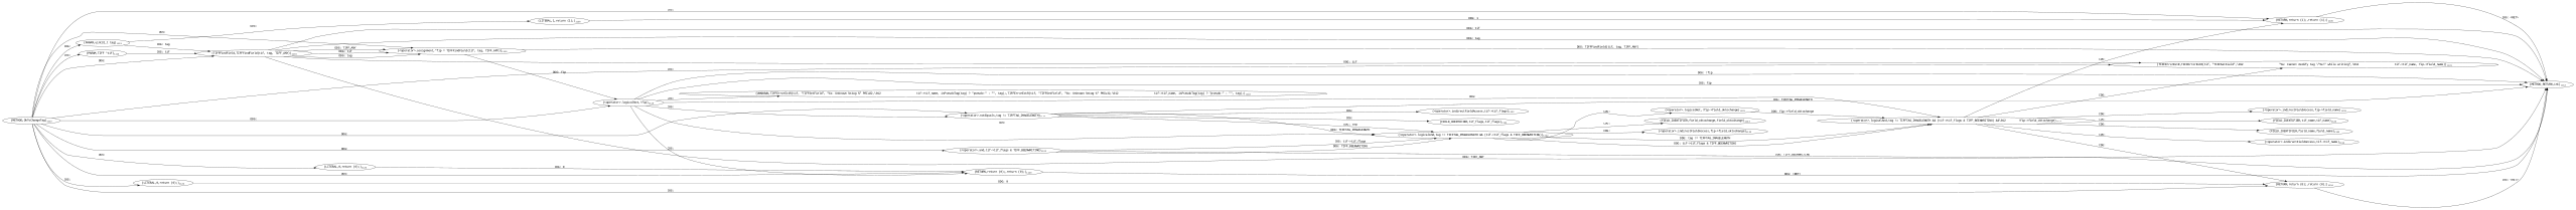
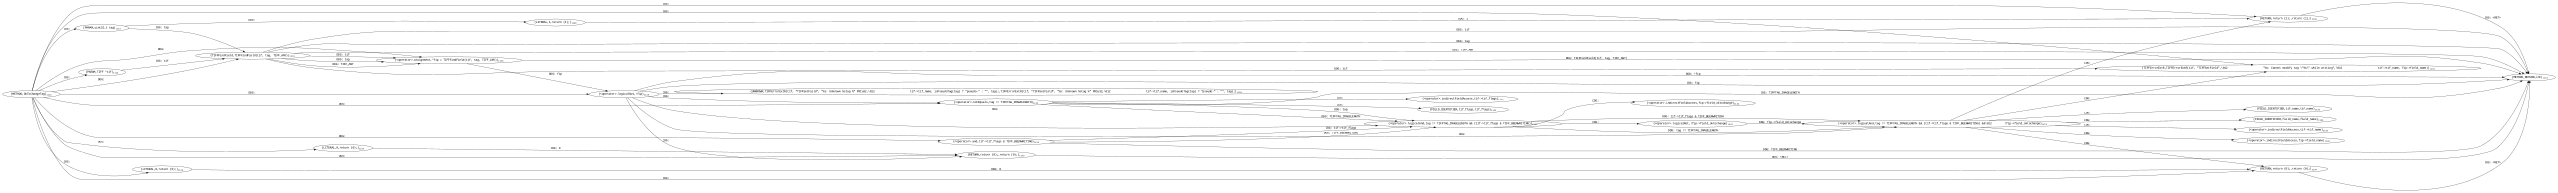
  digraph {
    fontname="Liberation Mono"
    rankdir=LR
    node [fontname="Liberation Mono"]
    edge [fontname="Liberation Mono"]
    n1 [label=<(METHOD,OkToChangeTag)<SUB>1113</SUB>>]
    n2 [label=<(PARAM,TIFF *tif)<SUB>1113</SUB>>]
    n3 [label=<(PARAM,uint32_t tag)<SUB>1113</SUB>>]
    n4 [label=<(&lt;operator&gt;.assignment,*fip = TIFFFindField(tif, tag, TIFF_ANY))<SUB>1115</SUB>>]
    n5 [label=<(RETURN,return (1);,return (1);)<SUB>1136</SUB>>]
    n6 [label=<(&lt;operator&gt;.logicalNot,!fip)<SUB>1116</SUB>>]
    n7 [label=<(TIFFFindField,TIFFFindField(tif, tag, TIFF_ANY))<SUB>1115</SUB>>]
    n8 [label=<(RETURN,return (0);,return (0);)<SUB>1120</SUB>>]
    n9 [label=<(TIFFErrorExtR,TIFFErrorExtR(tif, &quot;TIFFSetField&quot;,\012                      &quot;%s: Cannot modify tag \&quot;%s\&quot; while writing&quot;,\012                      tif-&gt;tif_name, fip-&gt;field_name))<SUB>1131</SUB>>]
    n10 [label=<(RETURN,return (0);,return (0);)<SUB>1134</SUB>>]
    n11 [label=<(LITERAL,0,return (0);)<SUB>1120</SUB>>]
    n12 [label=<(LITERAL,0,return (0);)<SUB>1134</SUB>>]
    n13 [label=<(&lt;operator&gt;.notEquals,tag != TIFFTAG_IMAGELENGTH)<SUB>1122</SUB>>]
    n14 [label=<(&lt;operator&gt;.and,tif-&gt;tif_flags &amp; TIFF_BEENWRITING)<SUB>1122</SUB>>]
    n15 [label=<(LITERAL,1,return (1);)<SUB>1138</SUB>>]
    n16 [label=<(METHOD_RETURN,int)<SUB>1113</SUB>>]
    n17 [label=<(&lt;operator&gt;.logicalAnd,tag != TIFFTAG_IMAGELENGTH &amp;&amp; (tif-&gt;tif_flags &amp; TIFF_BEENWRITING) &amp;&amp;\012        !fip-&gt;field_oktochange)<SUB>1122</SUB>>]
    n18 [label=<(&lt;operator&gt;.logicalAnd,tag != TIFFTAG_IMAGELENGTH &amp;&amp; (tif-&gt;tif_flags &amp; TIFF_BEENWRITING))<SUB>1122</SUB>>]
    n19 [label=<(UNKNOWN,TIFFErrorExtR(tif, &quot;TIFFSetField&quot;, &quot;%s: Unknown %stag %&quot; PRIu32,\012                      tif-&gt;tif_name, isPseudoTag(tag) ? &quot;pseudo-&quot; : &quot;&quot;, tag);,TIFFErrorExtR(tif, &quot;TIFFSetField&quot;, &quot;%s: Unknown %stag %&quot; PRIu32,\012                      tif-&gt;tif_name, isPseudoTag(tag) ? &quot;pseudo-&quot; : &quot;&quot;, tag);)<SUB>1118</SUB>>]
    n20 [label=<(&lt;operator&gt;.indirectFieldAccess,tif-&gt;tif_flags)<SUB>1122</SUB>>]
    n21 [label=<(FIELD_IDENTIFIER,tif_flags,tif_flags)<SUB>1122</SUB>>]
    n22 [label=<(&lt;operator&gt;.indirectFieldAccess,tif-&gt;tif_name)<SUB>1133</SUB>>]
    n23 [label=<(&lt;operator&gt;.indirectFieldAccess,fip-&gt;field_name)<SUB>1133</SUB>>]
    n24 [label=<(FIELD_IDENTIFIER,tif_name,tif_name)<SUB>1133</SUB>>]
    n25 [label=<(FIELD_IDENTIFIER,field_name,field_name)<SUB>1133</SUB>>]
    n26 [label=<(&lt;operator&gt;.logicalNot,!fip-&gt;field_oktochange)<SUB>1123</SUB>>]
    n27 [label=<(&lt;operator&gt;.indirectFieldAccess,fip-&gt;field_oktochange)<SUB>1123</SUB>>]
-   n28 [label=<(FIELD_IDENTIFIER,field_oktochange,field_oktochange)<SUB>1123</SUB>>]
    n1 -> n2 [label="DDG: "]
    n1 -> n3 [label="DDG: "]
    n1 -> n4 [label="DDG: "]
    n1 -> n5 [label="DDG: "]
    n1 -> n6 [label="DDG: "]
    n1 -> n7 [label="DDG: "]
    n1 -> n8 [label="DDG: "]
    n1 -> n9 [label="DDG: "]
    n1 -> n10 [label="DDG: "]
    n1 -> n11 [label="DDG: "]
    n1 -> n12 [label="DDG: "]
    n1 -> n13 [label="DDG: "]
    n1 -> n14 [label="DDG: "]
    n2 -> n7 [label="DDG: tif"]
    n3 -> n7 [label="DDG: tag"]
    n3 -> n15 [label="DDG: "]
    n4 -> n6 [label="DDG: fip"]
    n4 -> n16 [label="DDG: TIFFFindField(tif, tag, TIFF_ANY)"]
    n5 -> n16 [label="DDG: &lt;RET&gt;"]
    n6 -> n8 [label="CDG: "]
    n6 -> n13 [label="CDG: "]
    n6 -> n16 [label="DDG: fip"]
    n6 -> n16 [label="DDG: !fip"]
    n6 -> n17 [label="CDG: "]
    n6 -> n18 [label="CDG: "]
    n6 -> n19 [label="CDG: "]
    n7 -> n4 [label="DDG: tif"]
    n7 -> n4 [label="DDG: tag"]
    n7 -> n4 [label="DDG: TIFF_ANY"]
    n7 -> n9 [label="DDG: tif"]
    n7 -> n16 [label="DDG: tif"]
    n7 -> n16 [label="DDG: tag"]
    n7 -> n16 [label="DDG: TIFF_ANY"]
    n8 -> n16 [label="DDG: &lt;RET&gt;"]
    n10 -> n16 [label="DDG: &lt;RET&gt;"]
    n11 -> n8 [label="DDG: 0"]
    n12 -> n10 [label="DDG: 0"]
    n13 -> n16 [label="DDG: TIFFTAG_IMAGELENGTH"]
    n13 -> n18 [label="DDG: tag"]
    n13 -> n18 [label="DDG: TIFFTAG_IMAGELENGTH"]
    n13 -> n20 [label="CDG: "]
    n13 -> n21 [label="CDG: "]
    n14 -> n16 [label="DDG: TIFF_BEENWRITING"]
    n14 -> n18 [label="DDG: tif-&gt;tif_flags"]
    n14 -> n18 [label="DDG: TIFF_BEENWRITING"]
    n15 -> n5 [label="DDG: 1"]
    n17 -> n5 [label="CDG: "]
    n17 -> n9 [label="CDG: "]
    n17 -> n10 [label="CDG: "]
    n17 -> n22 [label="CDG: "]
    n17 -> n23 [label="CDG: "]
    n17 -> n24 [label="CDG: "]
    n17 -> n25 [label="CDG: "]
    n18 -> n17 [label="DDG: tag != TIFFTAG_IMAGELENGTH"]
    n18 -> n17 [label="DDG: tif-&gt;tif_flags &amp; TIFF_BEENWRITING"]
    n18 -> n26 [label="CDG: "]
    n18 -> n27 [label="CDG: "]
-   n18 -> n28 [label="CDG: "]
    n26 -> n17 [label="DDG: fip-&gt;field_oktochange"]
  }
